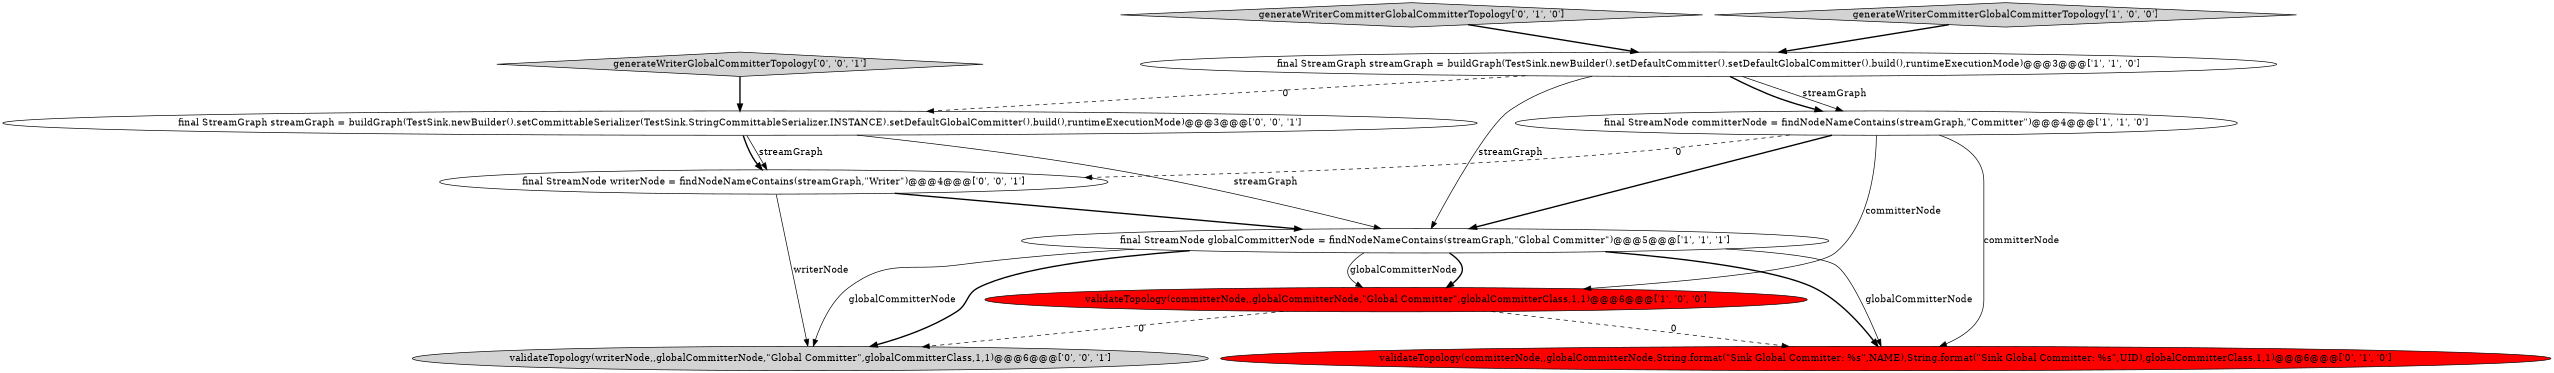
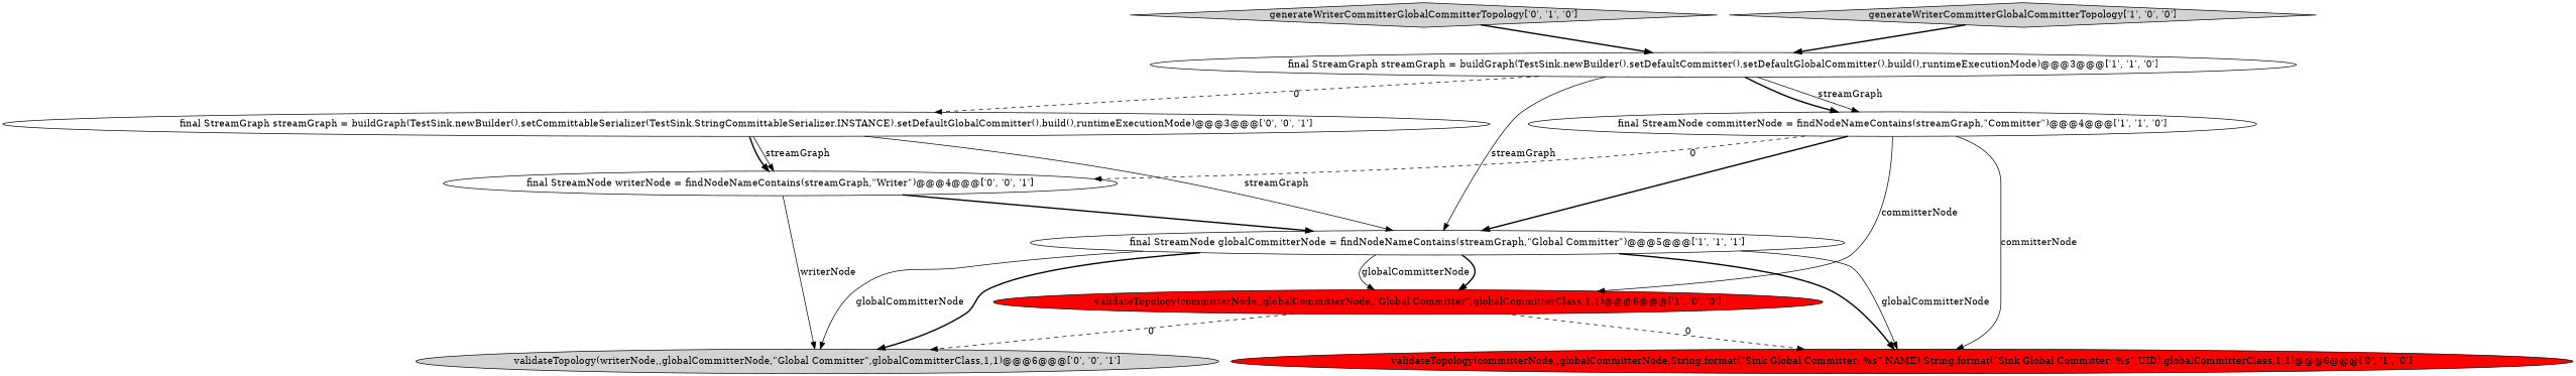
  digraph {
    node [fillcolor=white shape=ellipse style=filled]
    edge [style=bold]
    n1 [fillcolor=lightgray label="generateWriterCommitterGlobalCommitterTopology['0', '1', '0']" shape=diamond]
    n2 [label="final StreamGraph streamGraph = buildGraph(TestSink.newBuilder().setDefaultCommitter().setDefaultGlobalCommitter().build(),runtimeExecutionMode)@@@3@@@['1', '1', '0']"]
    n3 [label="final StreamNode writerNode = findNodeNameContains(streamGraph,\"Writer\")@@@4@@@['0', '0', '1']"]
    n4 [fillcolor=lightgray label="validateTopology(writerNode,,globalCommitterNode,\"Global Committer\",globalCommitterClass,1,1)@@@6@@@['0', '0', '1']"]
    n5 [label="final StreamNode globalCommitterNode = findNodeNameContains(streamGraph,\"Global Committer\")@@@5@@@['1', '1', '1']"]
    n6 [fillcolor=lightgray label="generateWriterCommitterGlobalCommitterTopology['1', '0', '0']" shape=diamond]
    n7 [label="final StreamNode committerNode = findNodeNameContains(streamGraph,\"Committer\")@@@4@@@['1', '1', '0']"]
    n8 [fillcolor=red label="validateTopology(committerNode,,globalCommitterNode,String.format(\"Sink Global Committer: %s\",NAME),String.format(\"Sink Global Committer: %s\",UID),globalCommitterClass,1,1)@@@6@@@['0', '1', '0']"]
    n9 [fillcolor=red label="validateTopology(committerNode,,globalCommitterNode,\"Global Committer\",globalCommitterClass,1,1)@@@6@@@['1', '0', '0']"]
    n10 [label="final StreamGraph streamGraph = buildGraph(TestSink.newBuilder().setCommittableSerializer(TestSink.StringCommittableSerializer.INSTANCE).setDefaultGlobalCommitter().build(),runtimeExecutionMode)@@@3@@@['0', '0', '1']"]
-   n11 [fillcolor=lightgray label="generateWriterGlobalCommitterTopology['0', '0', '1']" shape=diamond]
    n1 -> n2
    n2 -> n5 [label=streamGraph style=solid]
    n2 -> n7 [label=streamGraph style=solid]
    n2 -> n7
    n2 -> n10 [label=0 style=dashed]
    n3 -> n4 [label=writerNode style=solid]
    n3 -> n5
    n5 -> n4 [label=globalCommitterNode style=solid]
    n5 -> n4
    n5 -> n8 [label=globalCommitterNode style=solid]
    n5 -> n8
    n5 -> n9
    n5 -> n9 [label=globalCommitterNode style=solid]
    n6 -> n2
    n7 -> n3 [label=0 style=dashed]
    n7 -> n5
    n7 -> n8 [label=committerNode style=solid]
    n7 -> n9 [label=committerNode style=solid]
    n9 -> n4 [label=0 style=dashed]
    n9 -> n8 [label=0 style=dashed]
    n10 -> n3 [label=streamGraph style=solid]
    n10 -> n3
    n10 -> n5 [label=streamGraph style=solid]
-   n11 -> n10
  }
